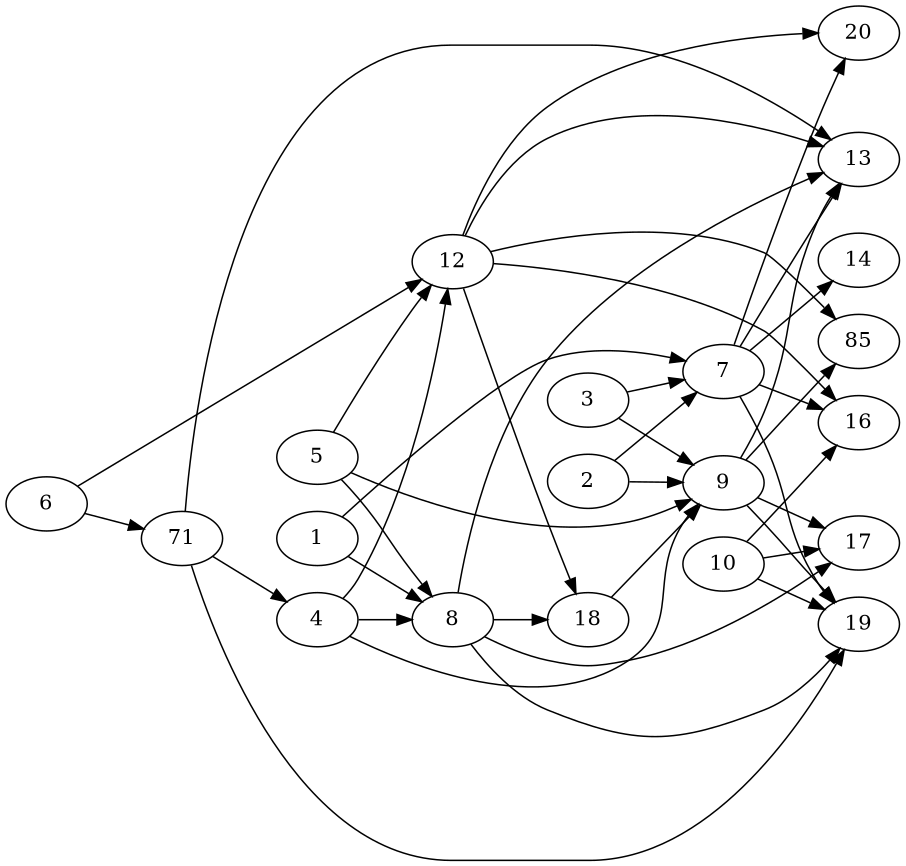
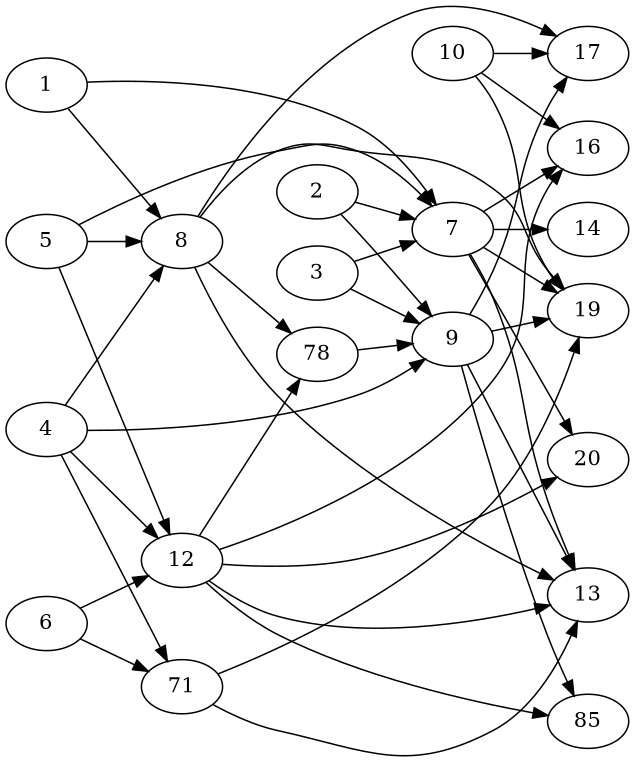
  digraph {
    rankdir=LR
    node [alpha=0.02]
    1 [expect_size=21399552]
    7 [alpha=0.06 expect_size=32468992]
    8 [alpha=0.18 expect_size=22611968]
    13 [alpha=0.15 expect_size=46439424]
    14 [alpha=0.19 expect_size=7501824]
    16 [alpha=0.13 expect_size=10119168]
    19 [alpha=0.06 expect_size=20009984]
    20 [alpha=0.07 expect_size=23977984]
    17 [alpha=0.10 expect_size=10152960]
-   18 [alpha=0.09 expect_size=23783424]
+   18 [alpha=0.09 expect_size=23783424 label=78]
    9 [expect_size=26241024]
    2 [alpha=0.17 expect_size=5352448]
    n13 [alpha=0.01 expect_size=12942336 label=85]
    3 [alpha=0.03 expect_size=36875264]
    4 [expect_size=48029696]
    n16 [alpha=0.12 expect_size=47890432 label=71]
    12 [alpha=0.10 expect_size=6191104]
    10 [alpha=0.05 expect_size=17242112]
    5 [alpha=0.19 expect_size=6988800]
    6 [alpha=0.00 expect_size=48590848]
    1 -> 7
    1 -> 8
    7 -> 13
    7 -> 14
    7 -> 16
    7 -> 19
    7 -> 20
    8 -> 13
    8 -> 19
    8 -> 17
    8 -> 18
    18 -> 9
    9 -> 13
    9 -> 19
    9 -> 17
    9 -> n13
    2 -> 7
    2 -> 9
    3 -> 7
    3 -> 9
    4 -> 8
    4 -> 9
-   n16 -> 4
+   4 -> n16
    4 -> 12
    n16 -> 13
    n16 -> 19
    12 -> 13
    12 -> 16
    12 -> 20
    12 -> 18
    12 -> n13
    10 -> 16
    10 -> 19
    10 -> 17
    5 -> 8
-   5 -> 9
+   5 -> 7
    5 -> 12
    6 -> n16
    6 -> 12
  }
